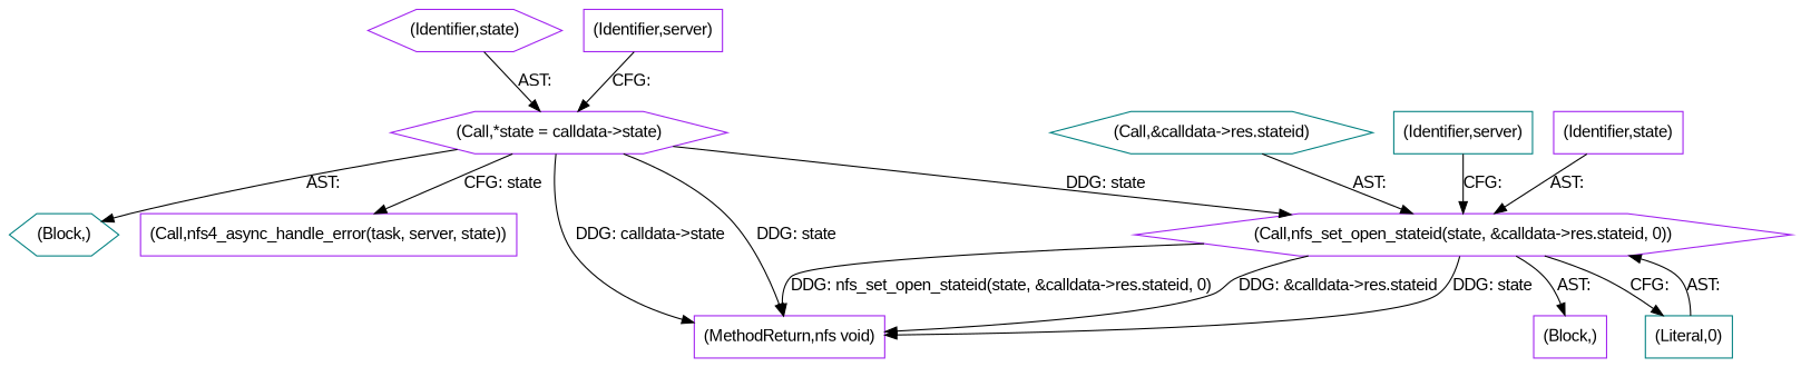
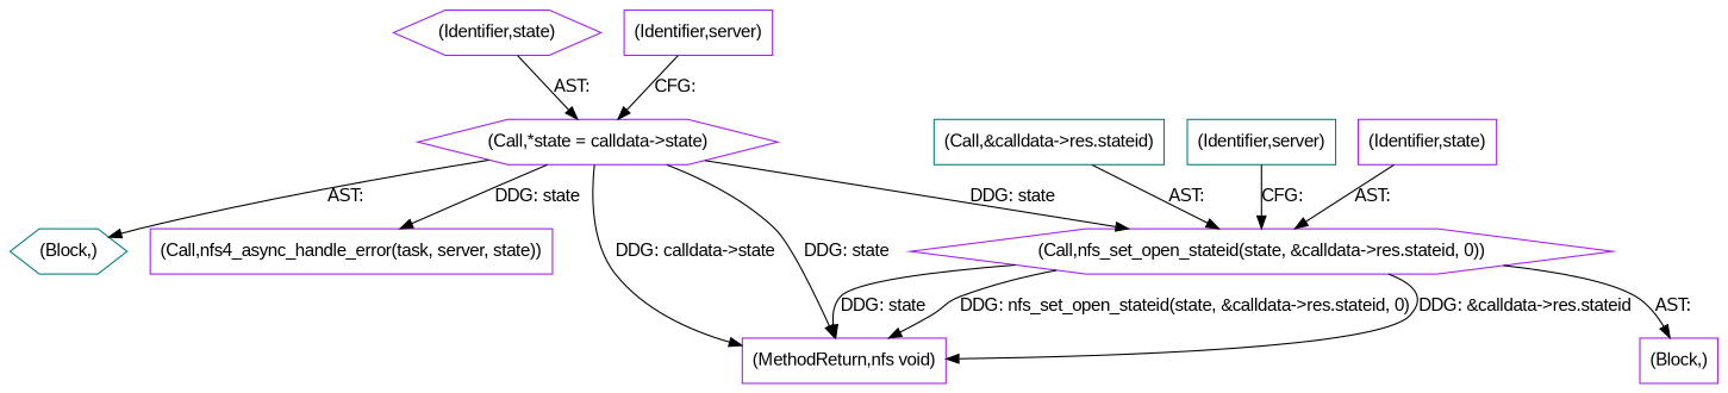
  digraph {
    fontname="Liberation Sans"
    node [color=purple fontname="Liberation Sans" shape=box]
    edge [fontname="Liberation Sans"]
    n1 [label="(Call,nfs_set_open_stateid(state, &calldata->res.stateid, 0))" shape=hexagon]
-   n2 [color=teal label="(Literal,0)"]
    n3 [label="(MethodReturn,nfs void)"]
    n4 [label="(Block,)"]
    n5 [label="(Call,*state = calldata->state)" shape=hexagon]
    n6 [color=teal label="(Block,)" shape=hexagon]
    n7 [label="(Call,nfs4_async_handle_error(task, server, state))"]
    n8 [label="(Identifier,state)" shape=hexagon]
-   n9 [color=teal label="(Call,&calldata->res.stateid)" shape=hexagon]
+   n9 [color=teal label="(Call,&calldata->res.stateid)"]
    n10 [color=teal label="(Identifier,server)"]
    n11 [label="(Identifier,server)"]
    n12 [label="(Identifier,state)"]
-   n1 -> n2 [label="CFG: "]
    n1 -> n3 [label="DDG: nfs_set_open_stateid(state, &calldata->res.stateid, 0)"]
    n1 -> n3 [label="DDG: &calldata->res.stateid"]
    n1 -> n3 [label="DDG: state"]
    n1 -> n4 [label="AST: "]
-   n2 -> n1 [label="AST: "]
    n5 -> n1 [label="DDG: state"]
    n5 -> n3 [label="DDG: calldata->state"]
    n5 -> n3 [label="DDG: state"]
    n5 -> n6 [label="AST: "]
-   n5 -> n7 [label="CFG: state"]
+   n5 -> n7 [label="DDG: state"]
    n8 -> n5 [label="AST: "]
    n9 -> n1 [label="AST: "]
    n10 -> n1 [label="CFG: "]
    n11 -> n5 [label="CFG: "]
    n12 -> n1 [label="AST: "]
  }
